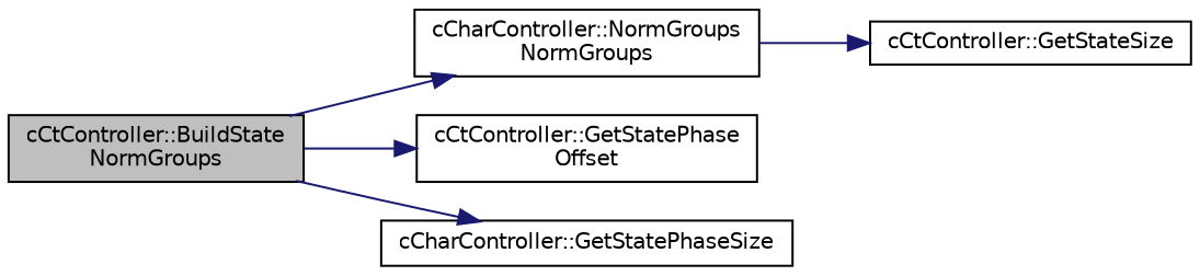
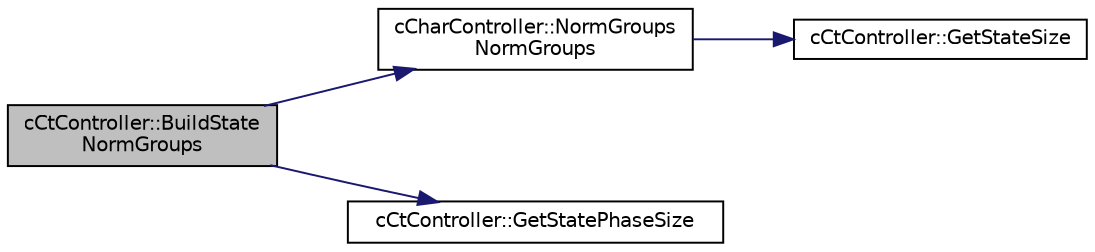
  digraph {
    rankdir=LR
    node [color=black fillcolor=white fontname=Helvetica fontsize=10 shape=record style=filled]
    edge [color=midnightblue fontname=Helvetica fontsize=10 labelfontname=Helvetica labelfontsize=10 style=solid]
    n1 [fillcolor=grey75 fontcolor=black height=0.2 label="cCtController::BuildState\lNormGroups" width=0.4]
    n2 [height=0.2 label="cCharController::NormGroups\lNormGroups" width=0.4]
-   n3 [height=0.2 label="cCtController::GetStatePhase\lOffset" width=0.4]
-   n4 [height=0.2 label="cCharController::GetStatePhaseSize" width=0.4]
+   n4 [height=0.2 label="cCtController::GetStatePhaseSize" width=0.4]
    n5 [height=0.2 label="cCtController::GetStateSize" width=0.4]
    n1 -> n2
-   n1 -> n3
    n1 -> n4
    n2 -> n5
  }
